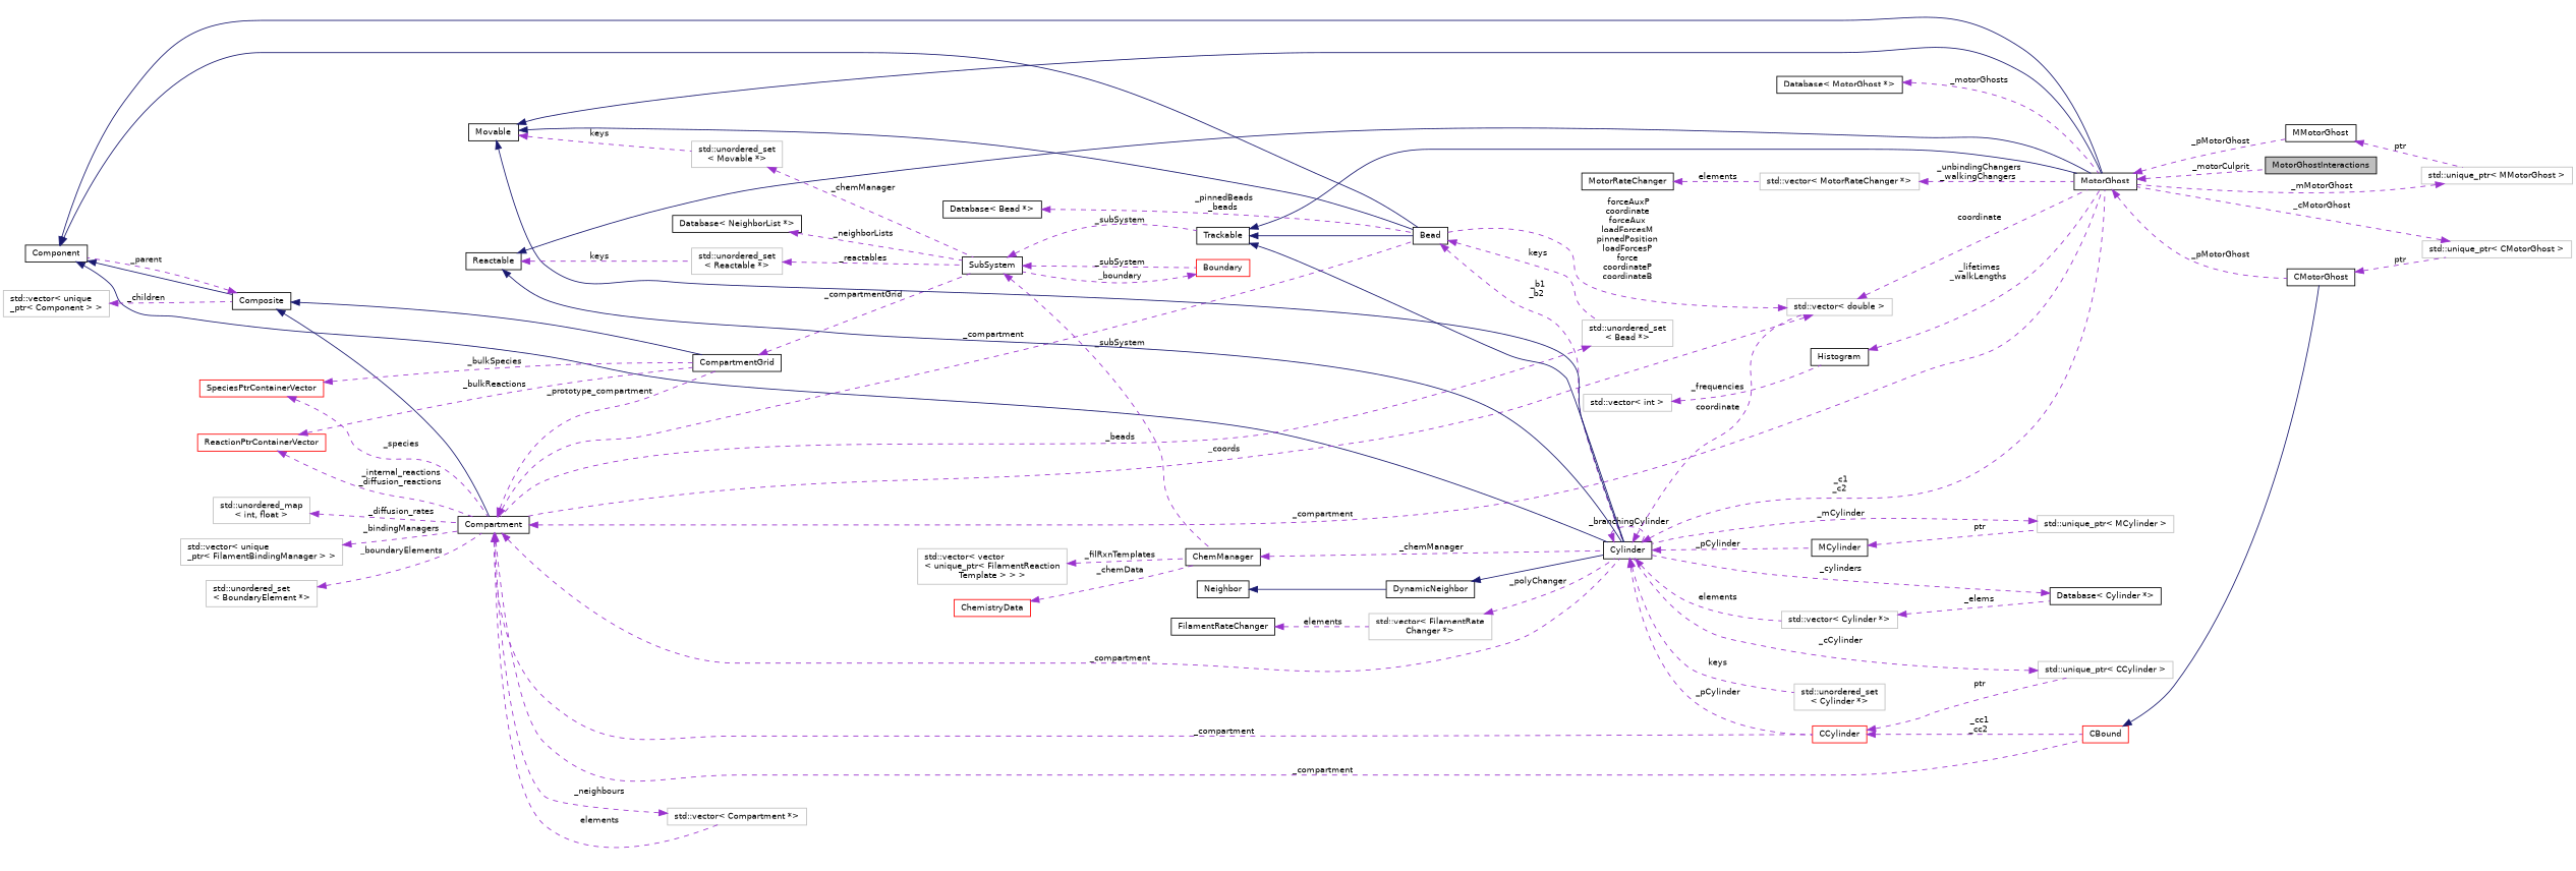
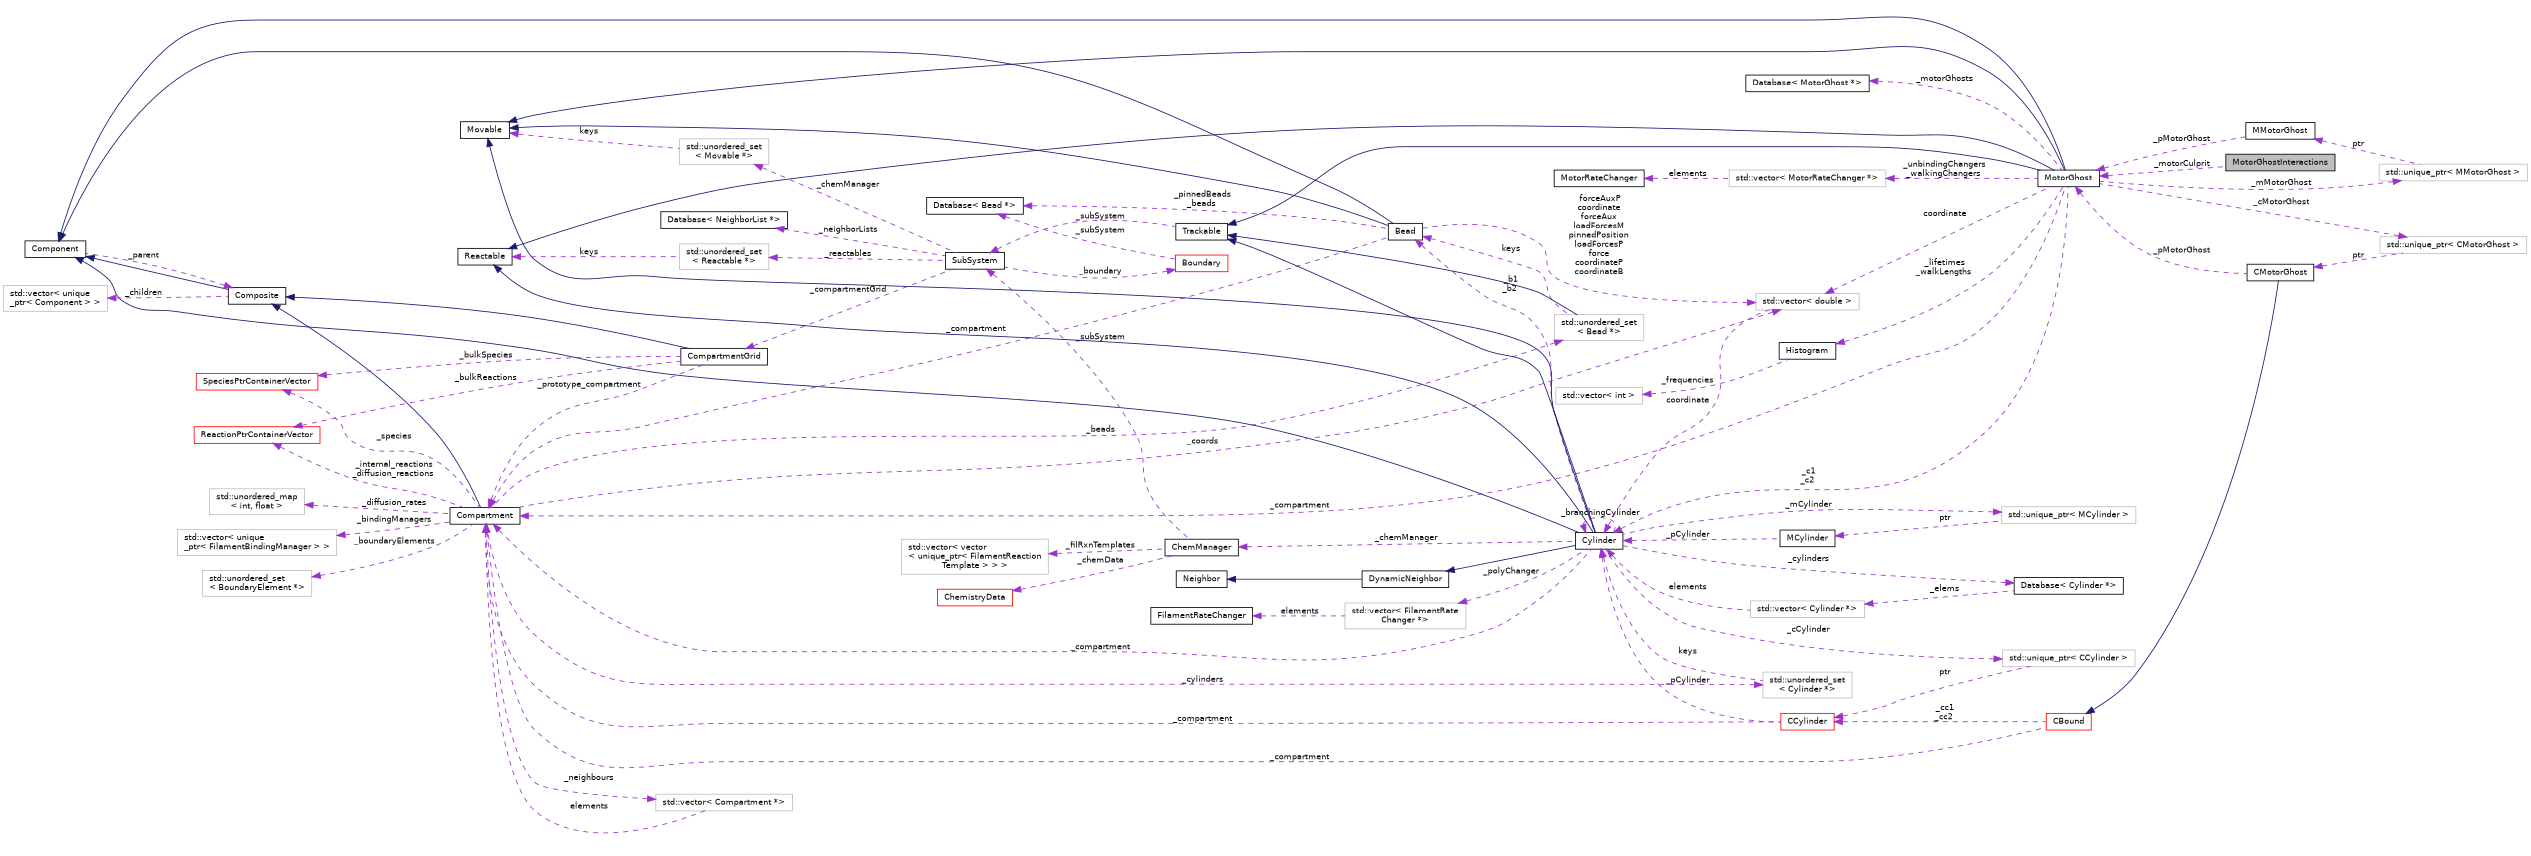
  digraph {
    rankdir=LR
    node [color=black fillcolor=white fontname=Helvetica fontsize=10 shape=record style=filled]
    edge [color=darkorchid3 dir=back fontname=Helvetica fontsize=10 labelfontname=Helvetica labelfontsize=10 style=dashed]
    n1 [fillcolor=grey75 fontcolor=black height=0.2 label=MotorGhostInteractions width=0.4]
    n2 [height=0.2 label=MotorGhost width=0.4]
    n3 [height=0.2 label=MMotorGhost width=0.4]
    n4 [height=0.2 label=CMotorGhost width=0.4]
    n5 [color=grey75 height=0.2 label="std::unique_ptr\< MMotorGhost \>" width=0.4]
    n6 [color=grey75 height=0.2 label="std::unique_ptr\< CMotorGhost \>" width=0.4]
    n7 [height=0.2 label=Component width=0.4]
    n8 [height=0.2 label=Composite width=0.4]
    n9 [height=0.2 label=Bead width=0.4]
    n10 [height=0.2 label=Cylinder width=0.4]
    n11 [height=0.2 label=CompartmentGrid width=0.4]
    n12 [height=0.2 label=Compartment width=0.4]
    n13 [color=grey75 height=0.2 label="std::unordered_set\l\< Bead *\>" width=0.4]
    n14 [color=red height=0.2 label=CCylinder width=0.4]
    n15 [color=grey75 height=0.2 label="std::vector\< double \>" width=0.4]
    n16 [color=grey75 height=0.2 label="std::unordered_set\l\< Cylinder *\>" width=0.4]
    n17 [color=grey75 height=0.2 label="std::vector\< Cylinder *\>" width=0.4]
    n18 [height=0.2 label=MCylinder width=0.4]
    n19 [height=0.2 label=SubSystem width=0.4]
    n20 [color=grey75 height=0.2 label="std::vector\< Compartment *\>" width=0.4]
    n21 [color=red height=0.2 label=CBound width=0.4]
    n22 [color=grey75 height=0.2 label="std::vector\< unique\l_ptr\< Component \> \>" width=0.4]
    n23 [height=0.2 label=Trackable width=0.4]
    n24 [color=red height=0.2 label=Boundary width=0.4]
    n25 [height=0.2 label=ChemManager width=0.4]
    n26 [color=grey75 height=0.2 label="std::unordered_set\l\< Movable *\>" width=0.4]
    n27 [height=0.2 label=Movable width=0.4]
    n28 [color=grey75 height=0.2 label="std::unordered_set\l\< Reactable *\>" width=0.4]
    n29 [height=0.2 label=Reactable width=0.4]
    n30 [color=grey75 height=0.2 label="std::unique_ptr\< CCylinder \>" width=0.4]
    n31 [height=0.2 label="Database\< Bead *\>" width=0.4]
    n32 [height=0.2 label="Database\< Cylinder *\>" width=0.4]
    n33 [color=grey75 height=0.2 label="std::unique_ptr\< MCylinder \>" width=0.4]
    n34 [height=0.2 label=DynamicNeighbor width=0.4]
    n35 [height=0.2 label=Neighbor width=0.4]
    n36 [color=grey75 height=0.2 label="std::vector\< FilamentRate\lChanger *\>" width=0.4]
    n37 [height=0.2 label=FilamentRateChanger width=0.4]
    n38 [color=grey75 height=0.2 label="std::vector\< vector\l\< unique_ptr\< FilamentReaction\lTemplate \> \> \>" width=0.4]
    n39 [color=red height=0.2 label=ChemistryData width=0.4]
    n40 [color=grey75 height=0.2 label="std::unordered_set\l\< BoundaryElement *\>" width=0.4]
    n41 [color=red height=0.2 label=ReactionPtrContainerVector width=0.4]
    n42 [color=grey75 height=0.2 label="std::unordered_map\l\< int, float \>" width=0.4]
    n43 [color=grey75 height=0.2 label="std::vector\< unique\l_ptr\< FilamentBindingManager \> \>" width=0.4]
    n44 [color=red height=0.2 label=SpeciesPtrContainerVector width=0.4]
    n45 [height=0.2 label="Database\< NeighborList *\>" width=0.4]
    n46 [height=0.2 label="Database\< MotorGhost *\>" width=0.4]
    n47 [color=grey75 height=0.2 label="std::vector\< MotorRateChanger *\>" width=0.4]
    n48 [height=0.2 label=MotorRateChanger width=0.4]
    n49 [height=0.2 label=Histogram width=0.4]
    n50 [color=grey75 height=0.2 label="std::vector\< int \>" width=0.4]
    n2 -> n1 [label=" _motorCulprit"]
    n2 -> n3 [label=" _pMotorGhost"]
    n2 -> n4 [label=" _pMotorGhost"]
    n3 -> n5 [label=" ptr"]
    n4 -> n6 [label=" ptr"]
    n5 -> n2 [label=" _mMotorGhost"]
    n6 -> n2 [label=" _cMotorGhost"]
    n7 -> n2 [color=midnightblue style=solid]
    n7 -> n8 [color=midnightblue style=solid]
    n7 -> n9 [color=midnightblue style=solid]
    n7 -> n10 [color=midnightblue style=solid]
    n8 -> n7 [label=" _parent"]
    n8 -> n11 [color=midnightblue style=solid]
    n8 -> n12 [color=midnightblue style=solid]
    n9 -> n10 [label=" _b1\n_b2"]
    n9 -> n13 [label=" keys"]
    n10 -> n2 [label=" _c1\n_c2"]
    n10 -> n10 [label=" _branchingCylinder"]
    n10 -> n14 [label=" _pCylinder"]
    n10 -> n15 [label=" coordinate"]
    n10 -> n16 [label=" keys"]
    n10 -> n17 [label=" elements"]
    n10 -> n18 [label=" _pCylinder"]
    n11 -> n19 [label=" _compartmentGrid"]
    n12 -> n2 [label=" _compartment"]
    n12 -> n9 [label=" _compartment"]
    n12 -> n10 [label=" _compartment"]
    n12 -> n11 [label=" _prototype_compartment"]
    n12 -> n14 [label=" _compartment"]
    n12 -> n20 [label=" elements"]
    n12 -> n21 [label=" _compartment"]
    n13 -> n12 [label=" _beads"]
    n14 -> n21 [label=" _cc1\n_cc2"]
    n14 -> n30 [label=" ptr"]
    n15 -> n2 [label=" coordinate"]
    n15 -> n9 [label=" forceAuxP\ncoordinate\nforceAux\nloadForcesM\npinnedPosition\nloadForcesP\nforce\ncoordinateP\ncoordinateB"]
    n15 -> n12 [label=" _coords"]
+   n16 -> n12 [label=" _cylinders"]
    n17 -> n32 [label=" _elems"]
    n18 -> n33 [label=" ptr"]
    n19 -> n23 [label=" _subSystem"]
-   n19 -> n24 [label=" _subSystem"]
+   n31 -> n24 [label=" _subSystem"]
    n19 -> n25 [label=" _subSystem"]
    n20 -> n12 [label=" _neighbours"]
    n21 -> n4 [color=midnightblue style=solid]
    n22 -> n8 [label=" _children"]
    n23 -> n2 [color=midnightblue style=solid]
-   n23 -> n9 [color=midnightblue style=solid]
+   n23 -> n13 [color=midnightblue style=solid]
    n23 -> n10 [color=midnightblue style=solid]
    n24 -> n19 [label=" _boundary"]
    n25 -> n10 [label=" _chemManager"]
    n26 -> n19 [label=" _chemManager"]
    n27 -> n2 [color=midnightblue style=solid]
    n27 -> n9 [color=midnightblue style=solid]
    n27 -> n10 [color=midnightblue style=solid]
    n27 -> n26 [label=" keys"]
    n28 -> n19 [label=" _reactables"]
    n29 -> n2 [color=midnightblue style=solid]
    n29 -> n10 [color=midnightblue style=solid]
    n29 -> n28 [label=" keys"]
    n30 -> n10 [label=" _cCylinder"]
    n31 -> n9 [label=" _pinnedBeads\n_beads"]
    n32 -> n10 [label=" _cylinders"]
    n33 -> n10 [label=" _mCylinder"]
    n34 -> n10 [color=midnightblue style=solid]
    n35 -> n34 [color=midnightblue style=solid]
    n36 -> n10 [label=" _polyChanger"]
    n37 -> n36 [label=" elements"]
    n38 -> n25 [label=" _filRxnTemplates"]
    n39 -> n25 [label=" _chemData"]
    n40 -> n12 [label=" _boundaryElements"]
    n41 -> n11 [label=" _bulkReactions"]
    n41 -> n12 [label=" _internal_reactions\n_diffusion_reactions"]
    n42 -> n12 [label=" _diffusion_rates"]
    n43 -> n12 [label=" _bindingManagers"]
    n44 -> n11 [label=" _bulkSpecies"]
    n44 -> n12 [label=" _species"]
    n45 -> n19 [label=" _neighborLists"]
    n46 -> n2 [label=" _motorGhosts"]
    n47 -> n2 [label=" _unbindingChangers\n_walkingChangers"]
    n48 -> n47 [label=" elements"]
    n49 -> n2 [label=" _lifetimes\n_walkLengths"]
    n50 -> n49 [label=" _frequencies"]
  }
